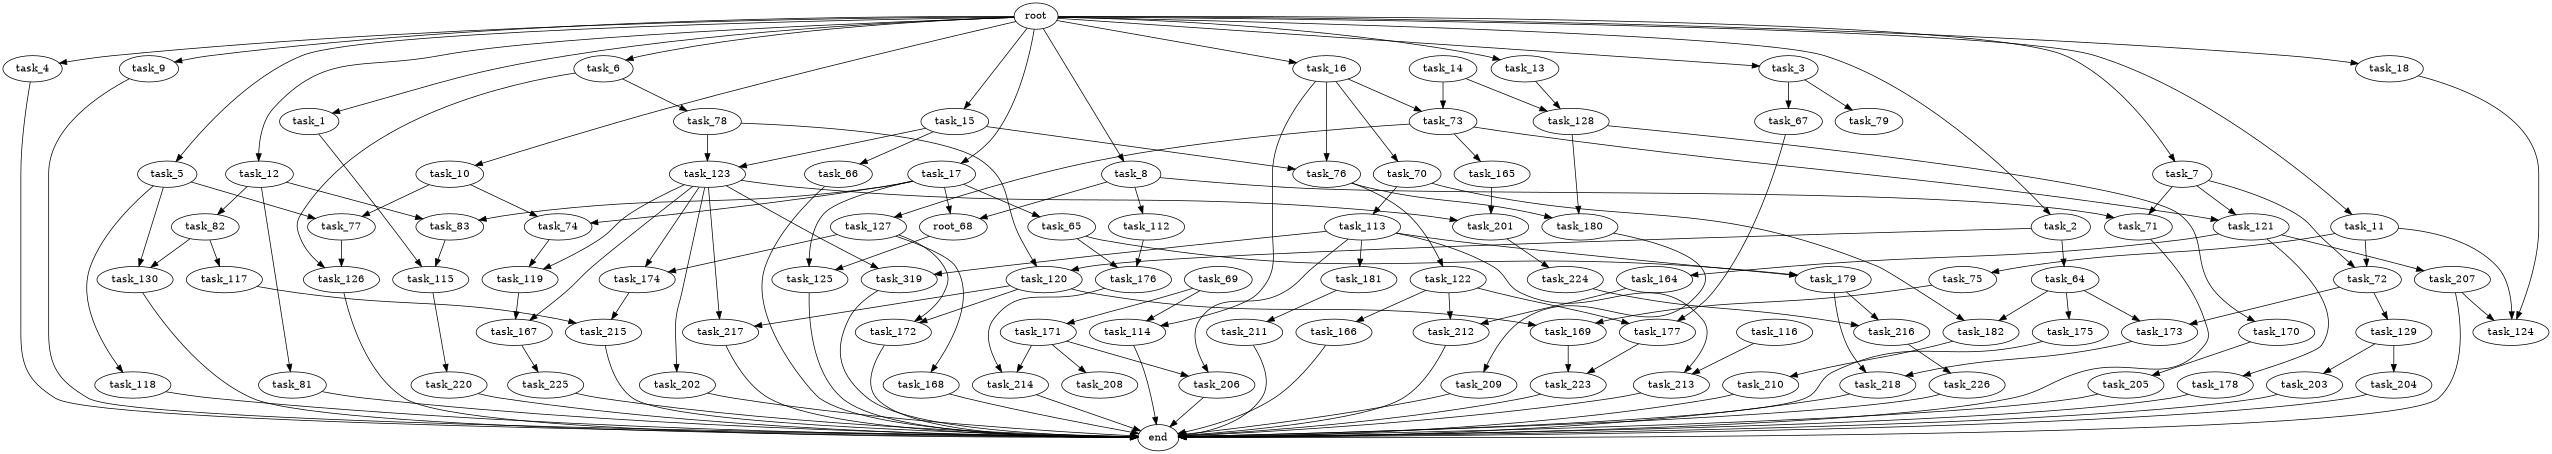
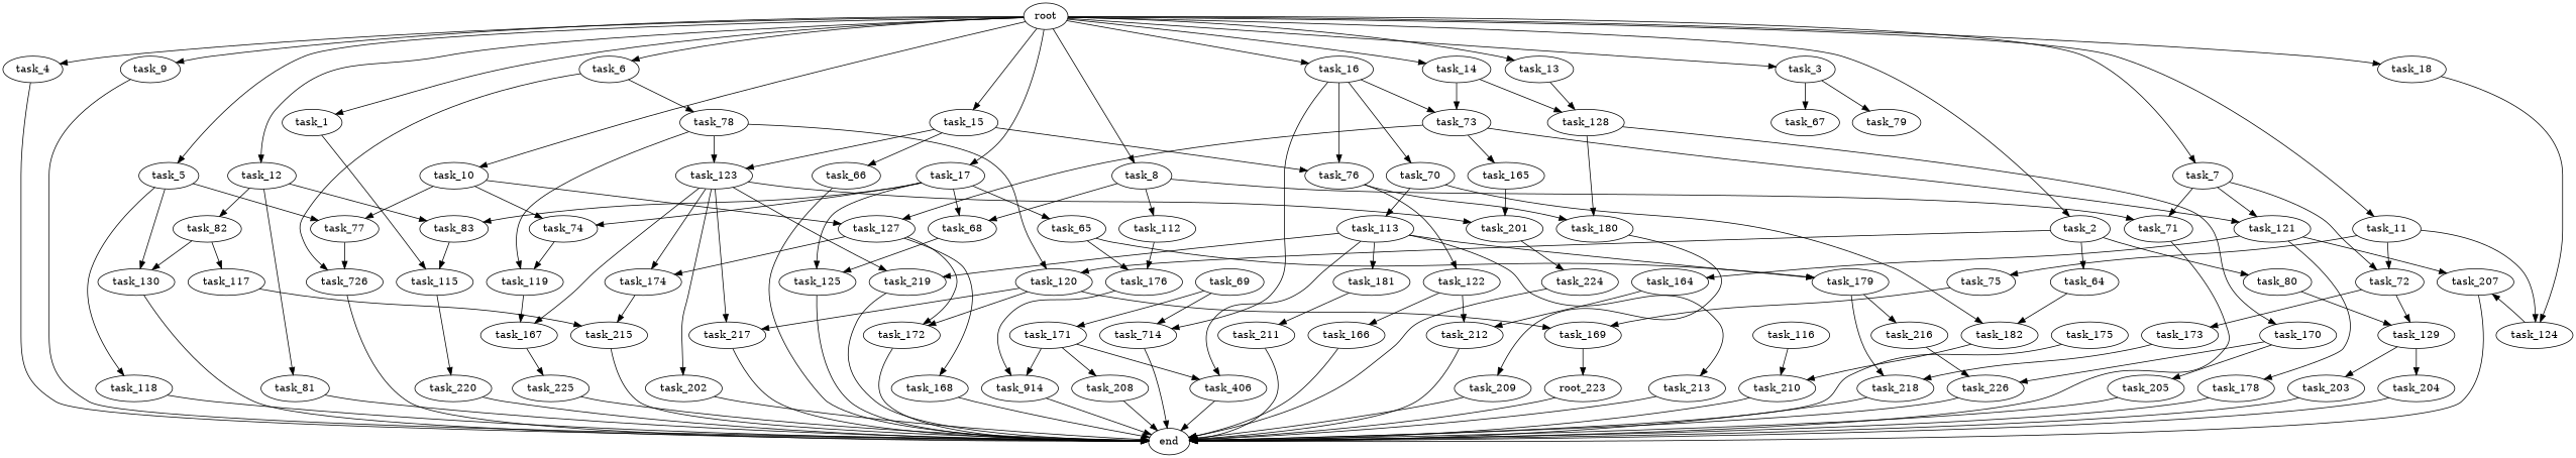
  digraph {
    root
    task_1
    task_2
    task_3
    task_4
    task_5
    task_6
    task_7
    task_8
    task_9
    task_10
    task_11
    task_12
    task_13
    task_14
    task_15
    task_16
    task_17
    task_18
    task_115
    task_64
+   task_80
    task_120
    task_67
    task_79
    end
    task_77
    task_118
    task_130
    task_78
-   task_126
+   task_126 [label=task_726]
    task_71
    task_72
    task_121
-   task_68 [label=root_68]
+   task_68
    task_112
    task_74
    task_127
    task_75
    task_124
    task_81
    task_82
    task_83
    task_128
    task_73
    task_66
    task_76
    task_123
    task_70
-   task_114
+   task_114 [label=task_714]
    task_65
    task_125
    task_220
    task_173
    task_175
    task_182
    task_129
    task_169
    task_172
    task_217
-   task_177
    task_119
    task_164
    task_178
    task_207
    task_176
    task_174
    task_168
    task_117
    task_180
    task_170
    task_165
    task_122
-   task_219 [label=task_319]
+   task_219
    task_167
    task_201
    task_202
    task_113
    task_179
    task_69
    task_171
    task_116
    task_210
    task_218
-   task_214
+   task_214 [label=task_914]
    task_216
-   task_223
-   task_206
+   task_223 [label=root_223]
+   task_206 [label=task_406]
    task_208
    task_181
    task_213
    task_203
    task_204
    task_166
    task_212
    task_209
    task_215
    task_211
    task_225
    task_224
    task_205
    task_226
    root -> task_1
    root -> task_2
    root -> task_3
    root -> task_4
    root -> task_5
    root -> task_6
    root -> task_7
    root -> task_8
    root -> task_9
    root -> task_10
    root -> task_11
    root -> task_12
    root -> task_13
+   root -> task_14
    root -> task_15
    root -> task_16
    root -> task_17
    root -> task_18
    task_1 -> task_115
    task_2 -> task_64
+   task_2 -> task_80
    task_2 -> task_120
    task_3 -> task_67
    task_3 -> task_79
    task_4 -> end
    task_5 -> task_77
    task_5 -> task_118
    task_5 -> task_130
    task_6 -> task_78
    task_6 -> task_126
    task_7 -> task_71
    task_7 -> task_72
    task_7 -> task_121
    task_8 -> task_71
    task_8 -> task_68
    task_8 -> task_112
    task_9 -> end
    task_10 -> task_77
    task_10 -> task_74
+   task_10 -> task_127
    task_11 -> task_72
    task_11 -> task_75
    task_11 -> task_124
    task_12 -> task_81
    task_12 -> task_82
    task_12 -> task_83
    task_13 -> task_128
    task_14 -> task_128
    task_14 -> task_73
    task_15 -> task_66
    task_15 -> task_76
    task_15 -> task_123
    task_16 -> task_73
    task_16 -> task_76
    task_16 -> task_70
    task_16 -> task_114
    task_17 -> task_68
    task_17 -> task_74
    task_17 -> task_83
    task_17 -> task_65
    task_17 -> task_125
    task_18 -> task_124
    task_115 -> task_220
-   task_64 -> task_173
-   task_64 -> task_175
    task_64 -> task_182
+   task_80 -> task_129
    task_120 -> task_169
    task_120 -> task_172
    task_120 -> task_217
-   task_67 -> task_177
    task_77 -> task_126
    task_118 -> end
    task_130 -> end
    task_78 -> task_120
    task_78 -> task_123
-   task_123 -> task_119
+   task_78 -> task_119
    task_126 -> end
    task_71 -> end
    task_72 -> task_173
    task_72 -> task_129
    task_121 -> task_164
    task_121 -> task_178
    task_121 -> task_207
    task_68 -> task_125
    task_112 -> task_176
    task_74 -> task_119
    task_127 -> task_172
    task_127 -> task_174
    task_127 -> task_168
    task_75 -> task_169
-   task_207 -> task_124
+   task_124 -> task_207
    task_81 -> end
    task_82 -> task_130
    task_82 -> task_117
    task_83 -> task_115
    task_128 -> task_180
    task_128 -> task_170
    task_73 -> task_121
    task_73 -> task_127
    task_73 -> task_165
    task_66 -> end
    task_76 -> task_180
    task_76 -> task_122
    task_123 -> task_217
    task_123 -> task_174
    task_123 -> task_219
    task_123 -> task_167
    task_123 -> task_201
    task_123 -> task_202
    task_70 -> task_182
    task_70 -> task_113
    task_114 -> end
    task_65 -> task_176
    task_65 -> task_179
    task_125 -> end
    task_220 -> end
    task_173 -> task_218
    task_175 -> end
    task_182 -> task_210
    task_129 -> task_203
    task_129 -> task_204
    task_169 -> task_223
    task_172 -> end
    task_217 -> end
-   task_177 -> task_223
    task_119 -> task_167
    task_164 -> task_212
    task_178 -> end
    task_207 -> end
    task_176 -> task_214
    task_174 -> task_215
    task_168 -> end
    task_117 -> task_215
    task_180 -> task_209
    task_170 -> task_205
+   task_170 -> task_226
    task_165 -> task_201
-   task_122 -> task_177
    task_122 -> task_166
    task_122 -> task_212
    task_219 -> end
    task_167 -> task_225
    task_201 -> task_224
    task_202 -> end
    task_113 -> task_219
    task_113 -> task_179
    task_113 -> task_206
    task_113 -> task_181
    task_113 -> task_213
    task_179 -> task_218
    task_179 -> task_216
    task_69 -> task_114
    task_69 -> task_171
    task_171 -> task_214
    task_171 -> task_206
    task_171 -> task_208
-   task_116 -> task_213
+   task_116 -> task_210
    task_210 -> end
    task_218 -> end
    task_214 -> end
    task_216 -> task_226
    task_223 -> end
    task_206 -> end
+   task_208 -> end
    task_181 -> task_211
    task_213 -> end
    task_203 -> end
    task_204 -> end
    task_166 -> end
    task_212 -> end
    task_209 -> end
    task_215 -> end
    task_211 -> end
    task_225 -> end
-   task_224 -> task_216
+   task_224 -> end
    task_205 -> end
    task_226 -> end
  }
